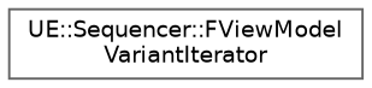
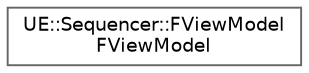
  digraph {
    rankdir=LR
-   n1 [color=grey40 fillcolor=white fontname=Helvetica fontsize=10 height=0.2 label="UE::Sequencer::FViewModel\lVariantIterator" shape=box style=filled width=0.4]
+   n1 [color=grey40 fillcolor=white fontname=Helvetica fontsize=10 height=0.2 label="UE::Sequencer::FViewModel\lFViewModel" shape=box style=filled width=0.4]
  }
